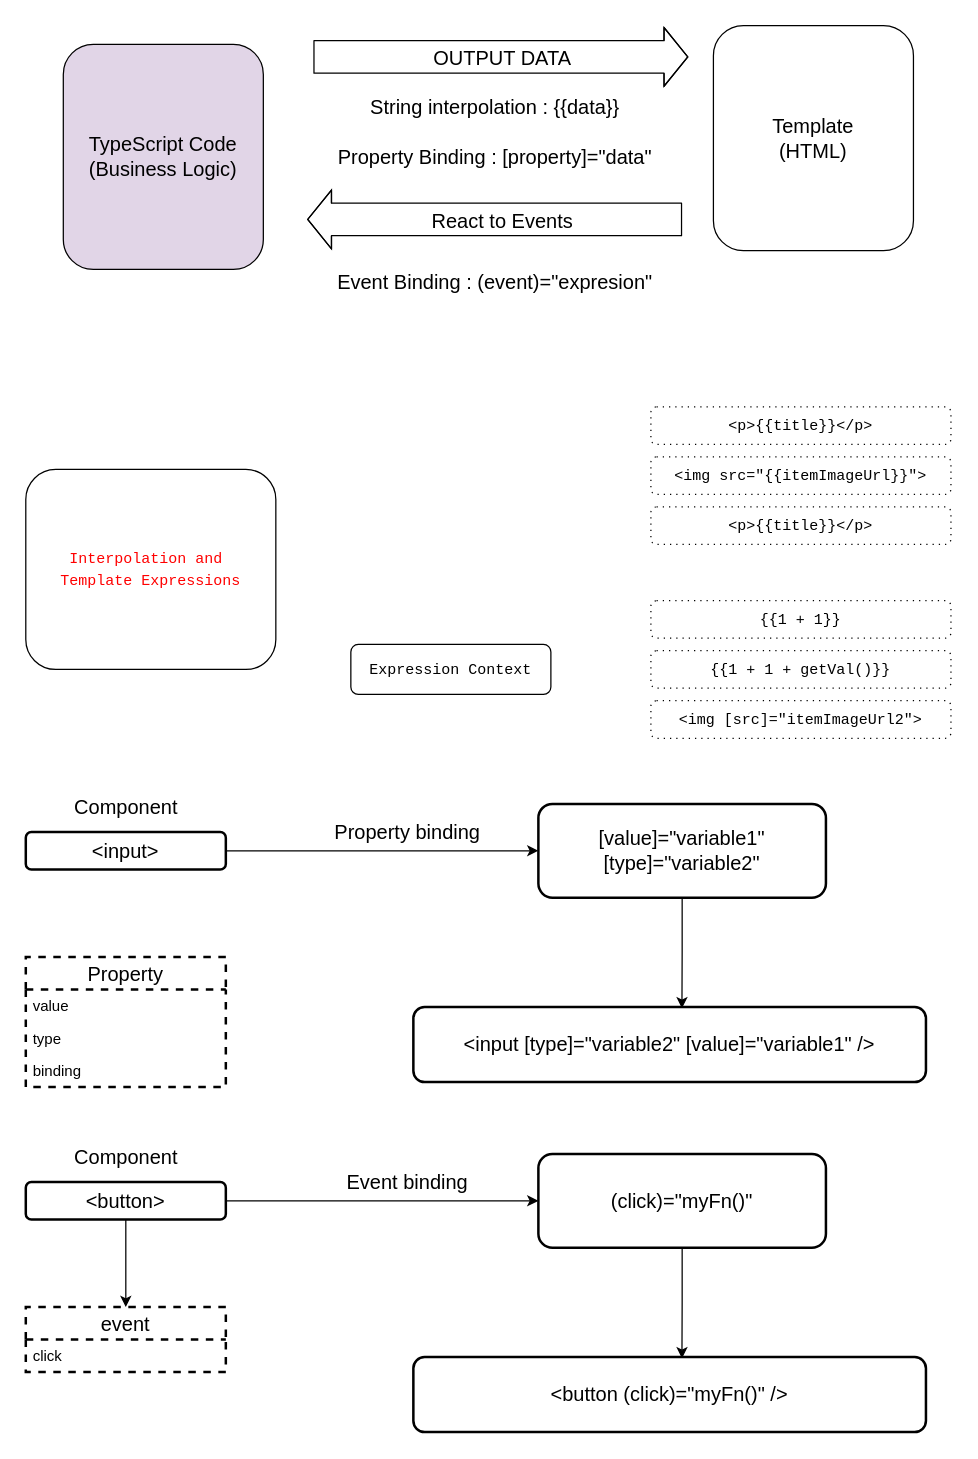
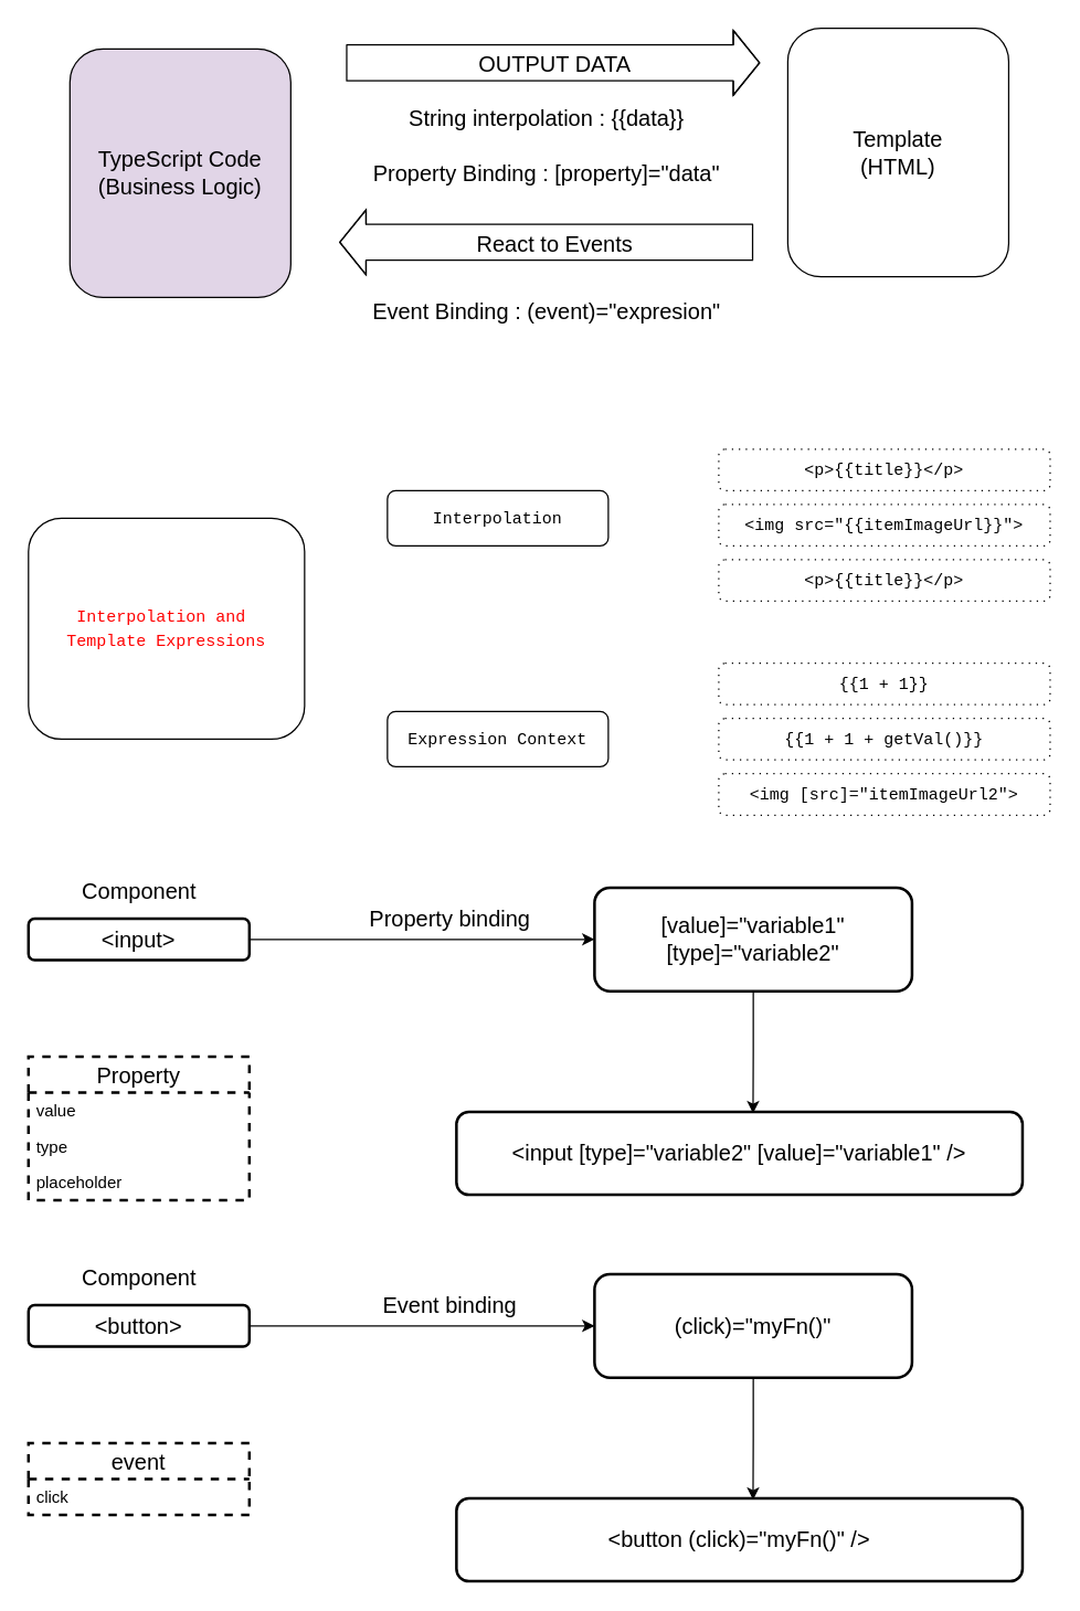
  <mxCell id="0" />
  <mxCell id="1" parent="0" />
  <mxCell id="2" value="Property" style="swimlane;fontStyle=0;childLayout=stackLayout;horizontal=1;startSize=26;horizontalStack=0;resizeParent=1;resizeParentMax=0;resizeLast=0;collapsible=1;marginBottom=0;dashed=1;fontSize=16;strokeWidth=2;" parent="1" vertex="1"><mxGeometry x="20" y="765" width="160" height="104" as="geometry"><mxRectangle x="340" y="120" width="90" height="26" as="alternateBounds" /></mxGeometry></mxCell>
  <mxCell id="3" value="value" style="text;strokeColor=none;fillColor=none;align=left;verticalAlign=top;spacingLeft=4;spacingRight=4;overflow=hidden;rotatable=0;points=[[0,0.5],[1,0.5]];portConstraint=eastwest;" parent="2" vertex="1"><mxGeometry y="26" width="160" height="26" as="geometry" /></mxCell>
  <mxCell id="4" value="type" style="text;strokeColor=none;fillColor=none;align=left;verticalAlign=top;spacingLeft=4;spacingRight=4;overflow=hidden;rotatable=0;points=[[0,0.5],[1,0.5]];portConstraint=eastwest;" parent="2" vertex="1"><mxGeometry y="52" width="160" height="26" as="geometry" /></mxCell>
- <mxCell id="5" value="binding" style="text;strokeColor=none;fillColor=none;align=left;verticalAlign=top;spacingLeft=4;spacingRight=4;overflow=hidden;rotatable=0;points=[[0,0.5],[1,0.5]];portConstraint=eastwest;" parent="2" vertex="1"><mxGeometry y="78" width="160" height="26" as="geometry" /></mxCell>
+ <mxCell id="5" value="placeholder" style="text;strokeColor=none;fillColor=none;align=left;verticalAlign=top;spacingLeft=4;spacingRight=4;overflow=hidden;rotatable=0;points=[[0,0.5],[1,0.5]];portConstraint=eastwest;" parent="2" vertex="1"><mxGeometry y="78" width="160" height="26" as="geometry" /></mxCell>
  <mxCell id="6" value="" style="edgeStyle=orthogonalEdgeStyle;rounded=0;orthogonalLoop=1;jettySize=auto;html=1;fontSize=16;" parent="1" source="7" target="9" edge="1"><mxGeometry relative="1" as="geometry"><Array as="points"><mxPoint x="380" y="680" /><mxPoint x="380" y="680" /></Array></mxGeometry></mxCell>
  <mxCell id="7" value="&amp;lt;input&amp;gt;" style="rounded=1;whiteSpace=wrap;html=1;fontSize=16;strokeWidth=2;" parent="1" vertex="1"><mxGeometry x="20" y="665" width="160" height="30" as="geometry" /></mxCell>
  <mxCell id="8" style="edgeStyle=orthogonalEdgeStyle;rounded=0;orthogonalLoop=1;jettySize=auto;html=1;exitX=0.5;exitY=1;exitDx=0;exitDy=0;entryX=0.524;entryY=0.017;entryDx=0;entryDy=0;entryPerimeter=0;fontSize=16;" parent="1" source="9" target="12" edge="1"><mxGeometry relative="1" as="geometry" /></mxCell>
  <mxCell id="9" value="[value]=&quot;variable1&quot;&lt;br&gt;[type]=&quot;variable2&quot;" style="whiteSpace=wrap;html=1;rounded=1;fontSize=16;strokeWidth=2;" parent="1" vertex="1"><mxGeometry x="430" y="642.5" width="230" height="75" as="geometry" /></mxCell>
  <mxCell id="10" value="Property binding" style="text;html=1;align=center;verticalAlign=middle;resizable=0;points=[];autosize=1;strokeColor=none;fillColor=none;fontSize=16;" parent="1" vertex="1"><mxGeometry x="260" y="655" width="130" height="20" as="geometry" /></mxCell>
  <mxCell id="11" value="Component" style="text;html=1;align=center;verticalAlign=middle;resizable=0;points=[];autosize=1;strokeColor=none;fillColor=none;fontSize=16;" parent="1" vertex="1"><mxGeometry x="50" y="635" width="100" height="20" as="geometry" /></mxCell>
  <mxCell id="12" value="&amp;lt;input [type]=&quot;variable2&quot; [value]=&quot;variable1&quot; /&amp;gt;" style="whiteSpace=wrap;html=1;rounded=1;fontSize=16;strokeWidth=2;" parent="1" vertex="1"><mxGeometry x="330" y="805" width="410" height="60" as="geometry" /></mxCell>
  <mxCell id="13" value="&lt;div style=&quot;font-family: &amp;#34;fira code&amp;#34; , &amp;#34;menlo&amp;#34; , &amp;#34;monaco&amp;#34; , &amp;#34;courier new&amp;#34; , monospace , &amp;#34;consolas&amp;#34; , &amp;#34;courier new&amp;#34; , monospace ; line-height: 18px&quot;&gt;&lt;span style=&quot;background-color: rgb(255 , 255 , 255)&quot;&gt;&lt;font color=&quot;#ff0000&quot;&gt;Interpolation&amp;nbsp;and&amp;nbsp;&lt;/font&gt;&lt;/span&gt;&lt;/div&gt;&lt;div style=&quot;font-family: &amp;#34;fira code&amp;#34; , &amp;#34;menlo&amp;#34; , &amp;#34;monaco&amp;#34; , &amp;#34;courier new&amp;#34; , monospace , &amp;#34;consolas&amp;#34; , &amp;#34;courier new&amp;#34; , monospace ; line-height: 18px&quot;&gt;&lt;span style=&quot;background-color: rgb(255 , 255 , 255)&quot;&gt;&lt;font color=&quot;#ff0000&quot;&gt;Template&amp;nbsp;Expressions&lt;/font&gt;&lt;/span&gt;&lt;/div&gt;" style="rounded=1;whiteSpace=wrap;html=1;" parent="1" vertex="1"><mxGeometry x="20" y="375" width="200" height="160" as="geometry" /></mxCell>
+ <mxCell id="14" value="&lt;div style=&quot;font-family: &amp;#34;fira code&amp;#34; , &amp;#34;menlo&amp;#34; , &amp;#34;monaco&amp;#34; , &amp;#34;courier new&amp;#34; , monospace , &amp;#34;consolas&amp;#34; , &amp;#34;courier new&amp;#34; , monospace ; line-height: 18px&quot;&gt;&lt;span style=&quot;background-color: rgb(255 , 255 , 255)&quot;&gt;Interpolation&lt;/span&gt;&lt;/div&gt;" style="rounded=1;whiteSpace=wrap;html=1;" parent="1" vertex="1"><mxGeometry x="280" y="355" width="160" height="40" as="geometry" /></mxCell>
  <mxCell id="15" value="&lt;div style=&quot;line-height: 18px&quot;&gt;&lt;font face=&quot;fira code, menlo, monaco, courier new, monospace, consolas, courier new, monospace&quot;&gt;Expression Context&lt;/font&gt;&lt;br&gt;&lt;/div&gt;" style="rounded=1;whiteSpace=wrap;html=1;" parent="1" vertex="1"><mxGeometry x="280" y="515" width="160" height="40" as="geometry" /></mxCell>
  <mxCell id="16" value="&lt;div style=&quot;line-height: 18px&quot;&gt;&lt;font face=&quot;fira code, menlo, monaco, courier new, monospace, consolas, courier new, monospace&quot;&gt;&amp;lt;p&amp;gt;{{title}}&amp;lt;/p&amp;gt;&lt;/font&gt;&lt;br&gt;&lt;/div&gt;" style="rounded=1;whiteSpace=wrap;html=1;dashed=1;dashPattern=1 4;" parent="1" vertex="1"><mxGeometry x="520" y="325" width="240" height="30" as="geometry" /></mxCell>
  <mxCell id="17" value="&lt;div style=&quot;line-height: 18px&quot;&gt;&lt;font face=&quot;fira code, menlo, monaco, courier new, monospace, consolas, courier new, monospace&quot;&gt;&amp;lt;img src=&quot;{{itemImageUrl}}&quot;&amp;gt;&lt;/font&gt;&lt;br&gt;&lt;/div&gt;" style="rounded=1;whiteSpace=wrap;html=1;dashed=1;dashPattern=1 4;" parent="1" vertex="1"><mxGeometry x="520" y="365" width="240" height="30" as="geometry" /></mxCell>
  <mxCell id="18" value="&lt;div style=&quot;line-height: 18px&quot;&gt;&lt;font face=&quot;fira code, menlo, monaco, courier new, monospace, consolas, courier new, monospace&quot;&gt;&amp;lt;p&amp;gt;{{title}}&amp;lt;/p&amp;gt;&lt;/font&gt;&lt;br&gt;&lt;/div&gt;" style="rounded=1;whiteSpace=wrap;html=1;dashed=1;dashPattern=1 4;" parent="1" vertex="1"><mxGeometry x="520" y="405" width="240" height="30" as="geometry" /></mxCell>
  <mxCell id="19" value="&lt;div style=&quot;line-height: 18px&quot;&gt;&lt;font face=&quot;fira code, menlo, monaco, courier new, monospace, consolas, courier new, monospace&quot;&gt;{{1 + 1}}&lt;/font&gt;&lt;br&gt;&lt;/div&gt;" style="rounded=1;whiteSpace=wrap;html=1;dashed=1;dashPattern=1 4;" parent="1" vertex="1"><mxGeometry x="520" y="480" width="240" height="30" as="geometry" /></mxCell>
  <mxCell id="20" value="&lt;div style=&quot;line-height: 18px&quot;&gt;&lt;font face=&quot;fira code, menlo, monaco, courier new, monospace, consolas, courier new, monospace&quot;&gt;{{1 + 1 + getVal()}}&lt;/font&gt;&lt;br&gt;&lt;/div&gt;" style="rounded=1;whiteSpace=wrap;html=1;dashed=1;dashPattern=1 4;" parent="1" vertex="1"><mxGeometry x="520" y="520" width="240" height="30" as="geometry" /></mxCell>
  <mxCell id="21" value="&lt;div style=&quot;line-height: 18px&quot;&gt;&lt;font face=&quot;fira code, menlo, monaco, courier new, monospace, consolas, courier new, monospace&quot;&gt;&amp;lt;img [src]=&quot;itemImageUrl2&quot;&amp;gt;&lt;/font&gt;&lt;br&gt;&lt;/div&gt;" style="rounded=1;whiteSpace=wrap;html=1;dashed=1;dashPattern=1 4;" parent="1" vertex="1"><mxGeometry x="520" y="560" width="240" height="30" as="geometry" /></mxCell>
  <mxCell id="22" value="event" style="swimlane;fontStyle=0;childLayout=stackLayout;horizontal=1;startSize=26;horizontalStack=0;resizeParent=1;resizeParentMax=0;resizeLast=0;collapsible=1;marginBottom=0;dashed=1;fontSize=16;strokeWidth=2;" parent="1" vertex="1"><mxGeometry x="20" y="1045" width="160" height="52" as="geometry"><mxRectangle x="340" y="120" width="90" height="26" as="alternateBounds" /></mxGeometry></mxCell>
  <mxCell id="23" value="click" style="text;strokeColor=none;fillColor=none;align=left;verticalAlign=top;spacingLeft=4;spacingRight=4;overflow=hidden;rotatable=0;points=[[0,0.5],[1,0.5]];portConstraint=eastwest;" parent="22" vertex="1"><mxGeometry y="26" width="160" height="26" as="geometry" /></mxCell>
- <mxCell id="24" style="edgeStyle=orthogonalEdgeStyle;rounded=0;orthogonalLoop=1;jettySize=auto;html=1;exitX=0.5;exitY=1;exitDx=0;exitDy=0;entryX=0.5;entryY=0;entryDx=0;entryDy=0;fontSize=16;" parent="1" source="26" target="22" edge="1"><mxGeometry relative="1" as="geometry" /></mxCell>
  <mxCell id="25" value="" style="edgeStyle=orthogonalEdgeStyle;rounded=0;orthogonalLoop=1;jettySize=auto;html=1;fontSize=16;" parent="1" source="26" target="28" edge="1"><mxGeometry relative="1" as="geometry"><Array as="points"><mxPoint x="380" y="960" /><mxPoint x="380" y="960" /></Array></mxGeometry></mxCell>
  <mxCell id="26" value="&amp;lt;button&amp;gt;" style="rounded=1;whiteSpace=wrap;html=1;fontSize=16;strokeWidth=2;" parent="1" vertex="1"><mxGeometry x="20" y="945" width="160" height="30" as="geometry" /></mxCell>
  <mxCell id="27" style="edgeStyle=orthogonalEdgeStyle;rounded=0;orthogonalLoop=1;jettySize=auto;html=1;exitX=0.5;exitY=1;exitDx=0;exitDy=0;entryX=0.524;entryY=0.017;entryDx=0;entryDy=0;entryPerimeter=0;fontSize=16;" parent="1" source="28" target="31" edge="1"><mxGeometry relative="1" as="geometry" /></mxCell>
  <mxCell id="28" value="(click)=&quot;myFn()&quot;" style="whiteSpace=wrap;html=1;rounded=1;fontSize=16;strokeWidth=2;" parent="1" vertex="1"><mxGeometry x="430" y="922.5" width="230" height="75" as="geometry" /></mxCell>
  <mxCell id="29" value="Event binding" style="text;html=1;align=center;verticalAlign=middle;resizable=0;points=[];autosize=1;strokeColor=none;fillColor=none;fontSize=16;" parent="1" vertex="1"><mxGeometry x="270" y="935" width="110" height="20" as="geometry" /></mxCell>
  <mxCell id="30" value="Component" style="text;html=1;align=center;verticalAlign=middle;resizable=0;points=[];autosize=1;strokeColor=none;fillColor=none;fontSize=16;" parent="1" vertex="1"><mxGeometry x="50" y="915" width="100" height="20" as="geometry" /></mxCell>
  <mxCell id="31" value="&amp;lt;button (click)=&quot;myFn()&quot; /&amp;gt;" style="whiteSpace=wrap;html=1;rounded=1;fontSize=16;strokeWidth=2;" parent="1" vertex="1"><mxGeometry x="330" y="1085" width="410" height="60" as="geometry" /></mxCell>
  <mxCell id="32" value="TypeScript Code&lt;br style=&quot;font-size: 16px;&quot;&gt;(Business Logic)" style="rounded=1;whiteSpace=wrap;html=1;fontSize=16;fillColor=#e1d5e7;" parent="1" vertex="1"><mxGeometry x="50" y="35" width="160" height="180" as="geometry" /></mxCell>
  <mxCell id="33" value="Template&lt;br style=&quot;font-size: 16px;&quot;&gt;(HTML)" style="rounded=1;whiteSpace=wrap;html=1;fontSize=16;" parent="1" vertex="1"><mxGeometry x="570" y="20" width="160" height="180" as="geometry" /></mxCell>
  <mxCell id="34" value="" style="shape=flexArrow;endArrow=classic;html=1;fontSize=16;width=26;" parent="1" edge="1"><mxGeometry width="50" height="50" relative="1" as="geometry"><mxPoint x="250" y="45" as="sourcePoint" /><mxPoint x="550" y="45" as="targetPoint" /><Array as="points"><mxPoint x="410" y="45" /></Array></mxGeometry></mxCell>
  <mxCell id="35" value="OUTPUT DATA" style="edgeLabel;html=1;align=center;verticalAlign=middle;resizable=0;points=[];fontSize=16;" parent="34" vertex="1" connectable="0"><mxGeometry x="-0.087" y="6" relative="1" as="geometry"><mxPoint x="13" y="6" as="offset" /></mxGeometry></mxCell>
  <mxCell id="36" value="String interpolation : {{data}}" style="text;html=1;align=center;verticalAlign=middle;resizable=0;points=[];autosize=1;strokeColor=none;fillColor=none;fontSize=16;" parent="1" vertex="1"><mxGeometry x="290" y="75" width="210" height="20" as="geometry" /></mxCell>
  <mxCell id="37" value="Property Binding : [property]=&quot;data&quot;" style="text;html=1;align=center;verticalAlign=middle;resizable=0;points=[];autosize=1;strokeColor=none;fillColor=none;fontSize=16;" parent="1" vertex="1"><mxGeometry x="260" y="115" width="270" height="20" as="geometry" /></mxCell>
  <mxCell id="38" value="" style="shape=flexArrow;endArrow=classic;html=1;fontSize=16;width=26;" parent="1" edge="1"><mxGeometry width="50" height="50" relative="1" as="geometry"><mxPoint x="545" y="175" as="sourcePoint" /><mxPoint x="245" y="175" as="targetPoint" /><Array as="points"><mxPoint x="405" y="175" /></Array></mxGeometry></mxCell>
  <mxCell id="39" value="React to Events" style="edgeLabel;html=1;align=center;verticalAlign=middle;resizable=0;points=[];fontSize=16;" parent="38" vertex="1" connectable="0"><mxGeometry x="0.087" y="5" relative="1" as="geometry"><mxPoint x="18" y="-5" as="offset" /></mxGeometry></mxCell>
  <mxCell id="40" value="Event Binding : (event)=&quot;expresion&quot;" style="text;html=1;align=center;verticalAlign=middle;resizable=0;points=[];autosize=1;strokeColor=none;fillColor=none;fontSize=16;" parent="1" vertex="1"><mxGeometry x="260" y="215" width="270" height="20" as="geometry" /></mxCell>
